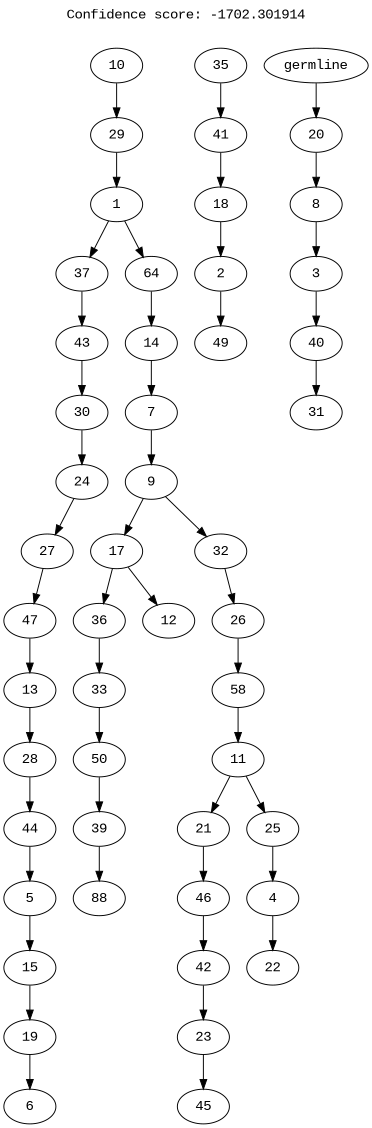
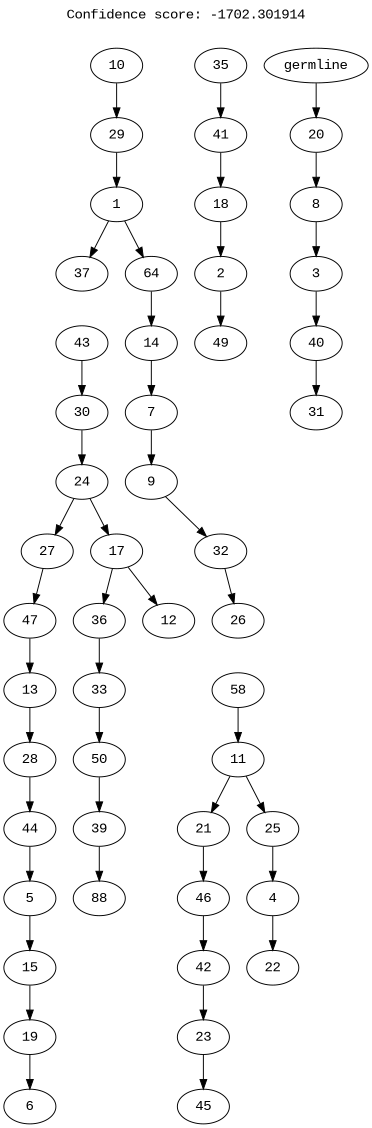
  digraph {
    fontname="Liberation Mono"
    label="Confidence score: -1702.301914"
    labelloc=t
    node [fontname="Liberation Mono"]
    edge [fontname="Liberation Mono"]
    n1 [label=39]
    n2 [label=88]
    n3 [label=50]
    n4 [label=33]
    n5 [label=36]
    n6 [label=2]
    n7 [label=49]
    n8 [label=18]
    n9 [label=41]
    n10 [label=35]
    n11 [label=12]
    n12 [label=17]
    n13 [label=19]
    n14 [label=6]
    n15 [label=15]
    n16 [label=5]
    n17 [label=44]
    n18 [label=28]
    n19 [label=13]
    n20 [label=47]
    n21 [label=27]
    n22 [label=24]
    n23 [label=30]
    n24 [label=43]
    n25 [label=37]
    n26 [label=46]
    n27 [label=42]
    n28 [label=23]
    n29 [label=21]
    n30 [label=45]
    n31 [label=22]
    n32 [label=4]
    n33 [label=25]
    n34 [label=11]
    n35 [label=58]
    n36 [label=26]
    n37 [label=32]
    n38 [label=9]
    n39 [label=7]
    n40 [label=14]
    n41 [label=64]
    n42 [label=1]
    n43 [label=29]
    n44 [label=10]
    n45 [label=31]
    n46 [label=40]
    n47 [label=3]
    n48 [label=8]
    n49 [label=20]
    n50 [label=germline]
    n1 -> n2
    n3 -> n1
    n4 -> n3
    n5 -> n4
    n6 -> n7
    n8 -> n6
    n9 -> n8
    n10 -> n9
    n12 -> n5
    n12 -> n11
    n13 -> n14
    n15 -> n13
    n16 -> n15
    n17 -> n16
    n18 -> n17
    n19 -> n18
    n20 -> n19
    n21 -> n20
-   n38 -> n12
+   n22 -> n12
    n22 -> n21
    n23 -> n22
    n24 -> n23
-   n25 -> n24
    n26 -> n27
    n27 -> n28
    n28 -> n30
    n29 -> n26
    n32 -> n31
    n33 -> n32
    n34 -> n29
    n34 -> n33
    n35 -> n34
-   n36 -> n35
    n37 -> n36
    n38 -> n37
    n39 -> n38
    n40 -> n39
    n41 -> n40
    n42 -> n25
    n42 -> n41
    n43 -> n42
    n44 -> n43
    n46 -> n45
    n47 -> n46
    n48 -> n47
    n49 -> n48
    n50 -> n49
  }
